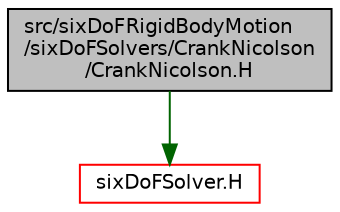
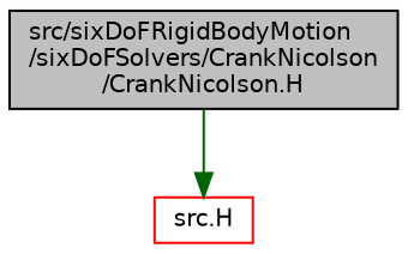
  digraph {
    node [fontname=Helvetica fontsize=10 shape=record]
    n1 [color=black fillcolor=grey75 fontcolor=black height=0.2 label="src/sixDoFRigidBodyMotion\l/sixDoFSolvers/CrankNicolson\l/CrankNicolson.H" style=filled width=0.4]
-   n2 [color=red height=0.2 label="sixDoFSolver.H" width=0.4]
+   n2 [color=red height=0.2 label="src.H" width=0.4]
    n1 -> n2 [color=darkgreen fontname=Helvetica fontsize=10 labelfontname=Helvetica labelfontsize=10 style=solid]
  }
